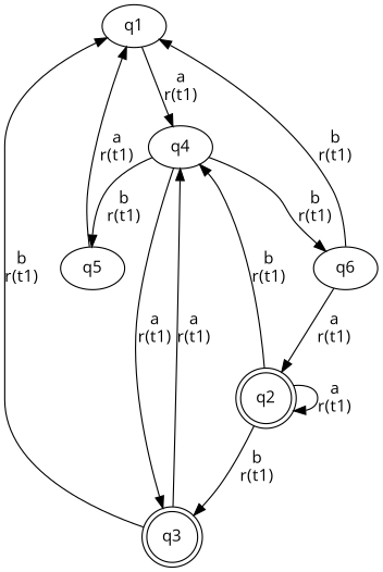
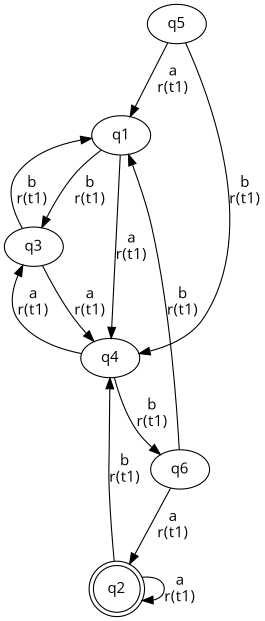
  digraph {
    fontname="Open Sans"
    node [fontname="Open Sans"]
    edge [fontname="Open Sans"]
    n1 [label=q1]
-   n2 [label=q3 shape=doublecircle]
+   n2 [label=q3 shape=ellipse]
    n3 [label=q4]
    n4 [label=q2 shape=doublecircle]
    n5 [label=q5 shape=ellipse]
    n6 [label=q6 shape=ellipse]
-   n4 -> n2 [label="b\nr(t1)\n"]
+   n1 -> n2 [label="b\nr(t1)\n"]
    n1 -> n3 [label="a\nr(t1)\n"]
    n2 -> n1 [label="b\nr(t1)\n"]
    n2 -> n3 [label="a\nr(t1)\n"]
    n3 -> n2 [label="a\nr(t1)\n"]
-   n3 -> n5 [label="b\nr(t1)\n"]
+   n5 -> n3 [label="b\nr(t1)\n"]
    n3 -> n6 [label="b\nr(t1)\n"]
    n4 -> n3 [label="b\nr(t1)\n"]
    n4 -> n4 [label="a\nr(t1)\n"]
    n5 -> n1 [label="a\nr(t1)\n"]
    n6 -> n1 [label="b\nr(t1)\n"]
    n6 -> n4 [label="a\nr(t1)\n"]
  }
